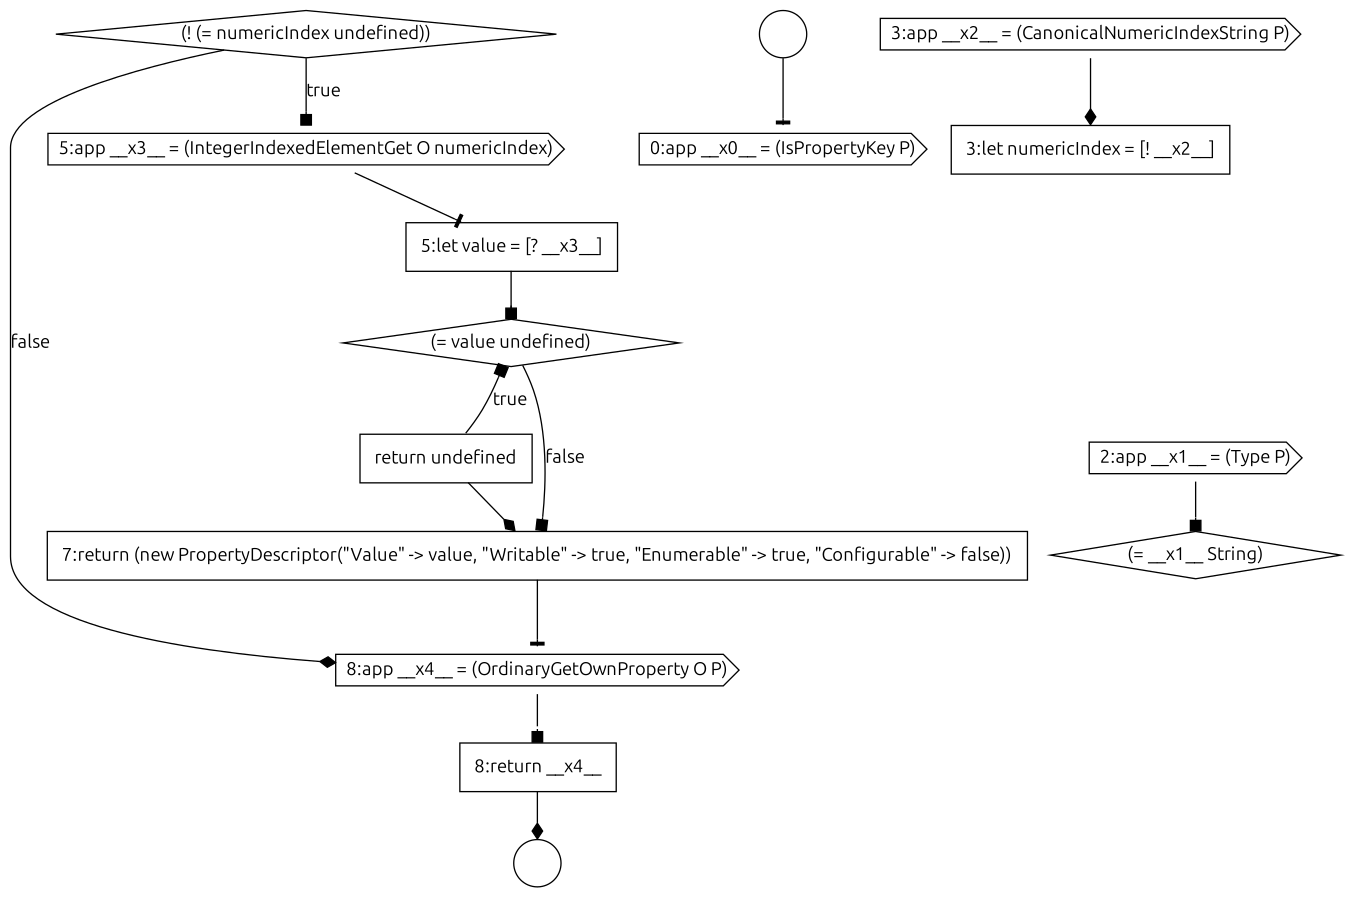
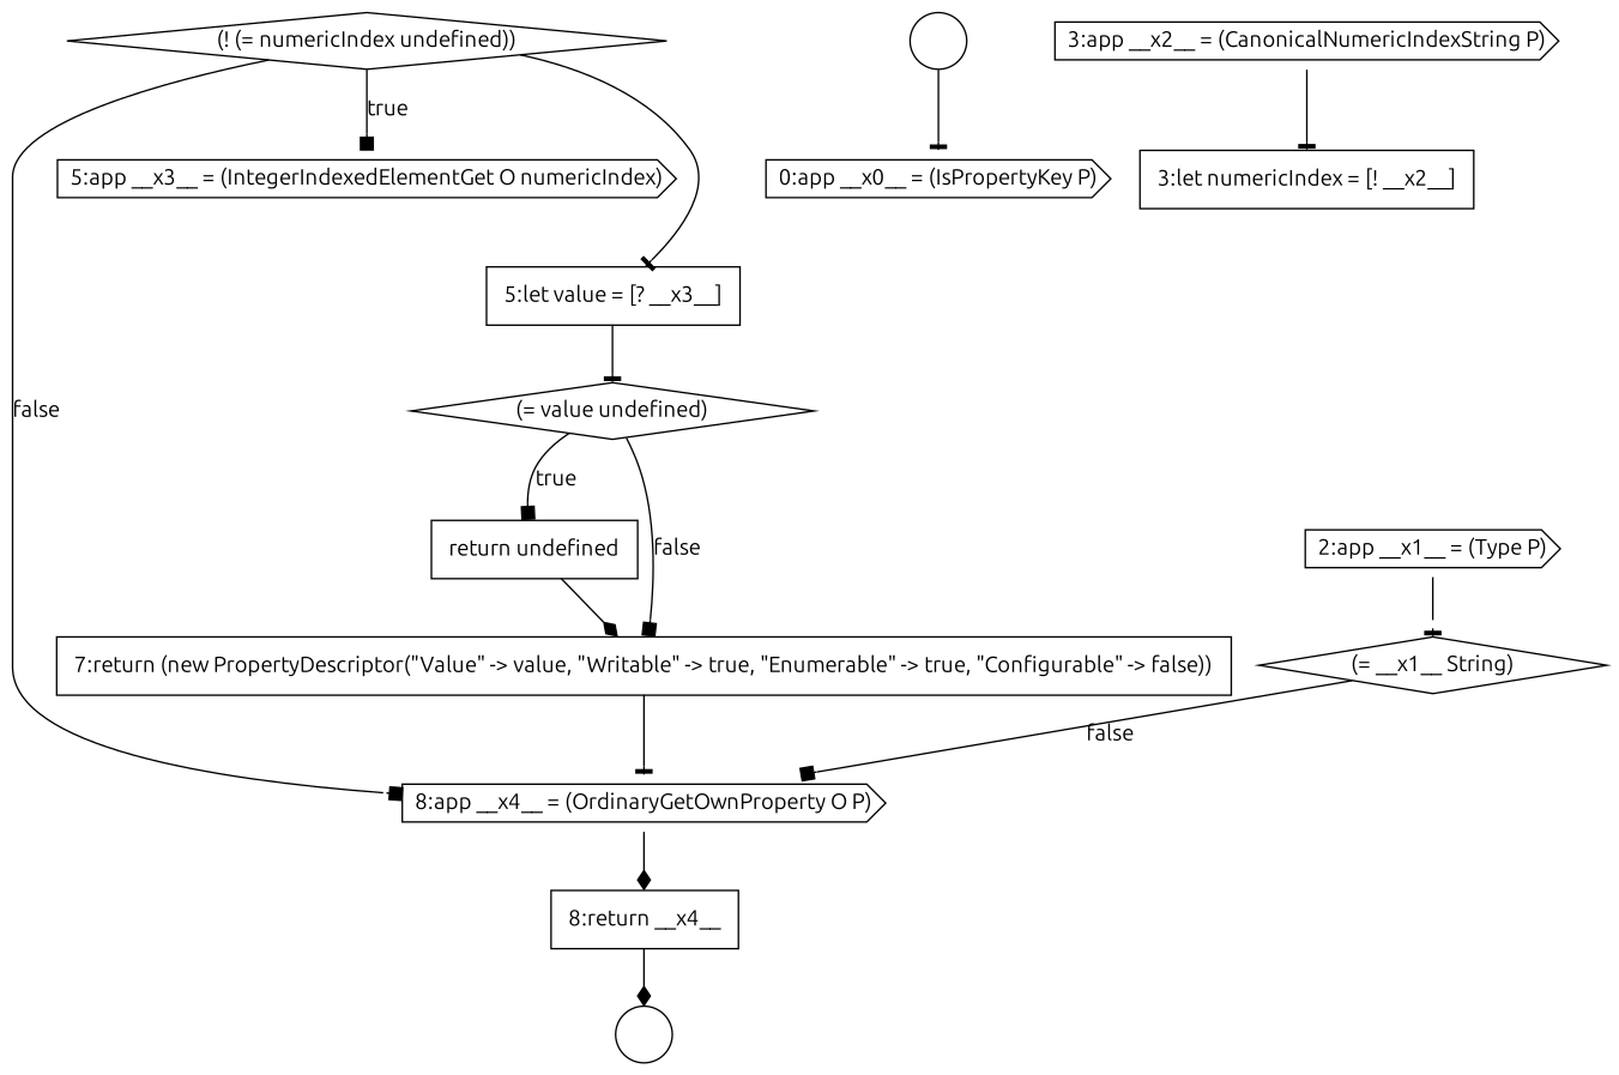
  digraph {
    fontname=Ubuntu
    node [color=black fillcolor=white fontname=Ubuntu shape=cds style=filled]
    edge [arrowhead=box color=black fontname=Ubuntu]
    n1 [label=<<font color="black">(! (= numericIndex undefined))</font>> shape=diamond]
    n2 [label=<<font color="black">8:app __x4__ = (OrdinaryGetOwnProperty O P)</font>>]
    n3 [label=<<font color="black">5:app __x3__ = (IntegerIndexedElementGet O numericIndex)</font>>]
    n4 [label=<<font color="black">     <table border="0" cellborder="1" cellspacing="0" cellpadding="10">       <tr><td align="left">8:return __x4__</td></tr>     </table>   </font>> margin=0 shape=none]
    n5 [label=<<font color="black">     <table border="0" cellborder="1" cellspacing="0" cellpadding="10">       <tr><td align="left">5:let value = [? __x3__]</td></tr>     </table>   </font>> margin=0 shape=none]
    n6 [label=<<font color="black">2:app __x1__ = (Type P)</font>>]
    n7 [label=<<font color="black">(= __x1__ String)</font>> shape=diamond]
    n8 [label=<<font color="black">     <table border="0" cellborder="1" cellspacing="0" cellpadding="10">       <tr><td align="left">return undefined</td></tr>     </table>   </font>> margin=0 shape=none]
    n9 [label=<<font color="black">     <table border="0" cellborder="1" cellspacing="0" cellpadding="10">       <tr><td align="left">7:return (new PropertyDescriptor(&quot;Value&quot; -&gt; value, &quot;Writable&quot; -&gt; true, &quot;Enumerable&quot; -&gt; true, &quot;Configurable&quot; -&gt; false))</td></tr>     </table>   </font>> margin=0 shape=none]
    n10 [label=" " shape=circle]
    n11 [label=<<font color="black">0:app __x0__ = (IsPropertyKey P)</font>>]
    n12 [label=<<font color="black">3:app __x2__ = (CanonicalNumericIndexString P)</font>>]
    n13 [label=<<font color="black">     <table border="0" cellborder="1" cellspacing="0" cellpadding="10">       <tr><td align="left">3:let numericIndex = [! __x2__]</td></tr>     </table>   </font>> margin=0 shape=none]
    n14 [label=<<font color="black">(= value undefined)</font>> shape=diamond]
    n15 [label=" " shape=circle]
-   n1 -> n2 [arrowhead=diamond label=<<font color="black">false</font>>]
+   n1 -> n2 [label=<<font color="black">false</font>>]
    n1 -> n3 [label=<<font color="black">true</font>>]
-   n2 -> n4
-   n3 -> n5 [arrowhead=tee]
+   n2 -> n4 [arrowhead=diamond]
+   n1 -> n5 [arrowhead=tee]
    n4 -> n10 [arrowhead=diamond]
-   n5 -> n14
-   n6 -> n7
+   n5 -> n14 [arrowhead=tee]
+   n6 -> n7 [arrowhead=tee]
+   n7 -> n2 [label=<<font color="black">false</font>>]
    n8 -> n9 [arrowhead=diamond]
    n9 -> n2 [arrowhead=tee]
-   n12 -> n13 [arrowhead=diamond]
-   n8 -> n14 [label=<<font color="black">true</font>>]
+   n12 -> n13 [arrowhead=tee]
+   n14 -> n8 [label=<<font color="black">true</font>>]
    n14 -> n9 [label=<<font color="black">false</font>>]
    n15 -> n11 [arrowhead=tee]
  }
